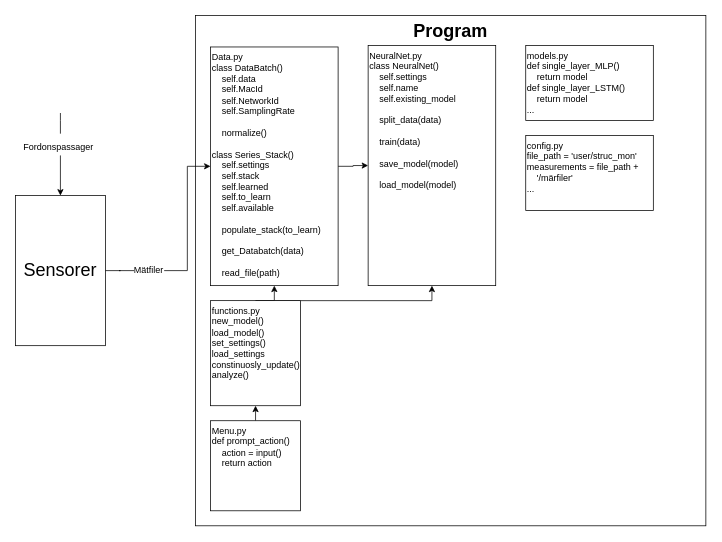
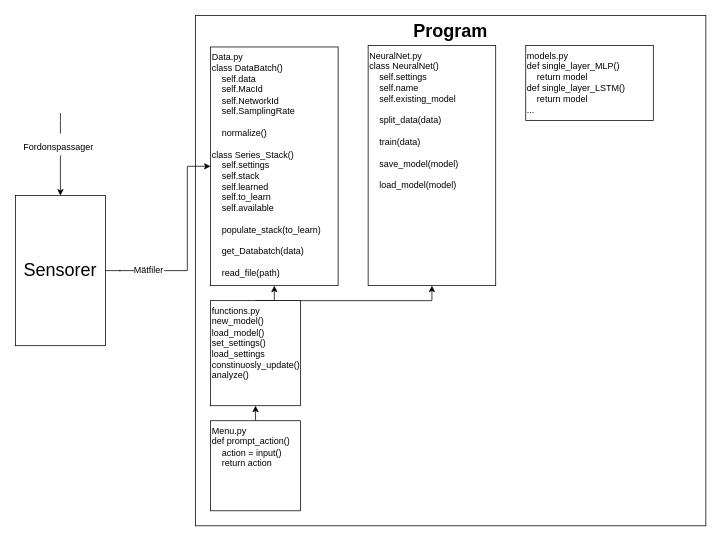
  <mxCell id="0" />
  <mxCell id="1" parent="0" />
  <mxCell id="2" value="Program" style="rounded=0;whiteSpace=wrap;html=1;verticalAlign=top;fontSize=24;fontStyle=1" vertex="1" parent="1"><mxGeometry x="260" y="20" width="680" height="680" as="geometry" /></mxCell>
  <mxCell id="3" value="Sensorer" style="rounded=0;whiteSpace=wrap;html=1;fontSize=24;" vertex="1" parent="1"><mxGeometry x="20" y="260" width="120" height="200" as="geometry" /></mxCell>
  <mxCell id="4" style="edgeStyle=orthogonalEdgeStyle;rounded=0;orthogonalLoop=1;jettySize=auto;html=1;entryX=0.5;entryY=0;entryDx=0;entryDy=0;fontSize=24;" edge="1" parent="1" source="6" target="3"><mxGeometry relative="1" as="geometry"><Array as="points"><mxPoint x="80" y="160" /><mxPoint x="80" y="160" /></Array></mxGeometry></mxCell>
  <mxCell id="5" value="&lt;font&gt;&lt;font style=&quot;font-size: 12px&quot;&gt;Fordonspassager&lt;/font&gt;&lt;br&gt;&lt;/font&gt;" style="edgeLabel;html=1;align=center;verticalAlign=middle;resizable=0;points=[];fontSize=24;" vertex="1" connectable="0" parent="4"><mxGeometry x="-0.256" y="-4" relative="1" as="geometry"><mxPoint as="offset" /></mxGeometry></mxCell>
  <mxCell id="6" value="" style="shape=image;imageAspect=0;aspect=fixed;verticalLabelPosition=bottom;verticalAlign=top;fontSize=24;image=https://www.mitti.se/_internal/cimg!0/dzyfbg5iqgwy4n2qbdqmdj723bzd70o.jpeg;" vertex="1" parent="1"><mxGeometry x="20" y="20" width="198.24" height="130" as="geometry" /></mxCell>
  <mxCell id="7" style="edgeStyle=orthogonalEdgeStyle;rounded=0;orthogonalLoop=1;jettySize=auto;html=1;entryX=0;entryY=0.5;entryDx=0;entryDy=0;endArrow=classic;endFill=1;fontSize=12;" edge="1" parent="1" source="8" target="11"><mxGeometry relative="1" as="geometry" /></mxCell>
  <mxCell id="8" value="Mätfiler" style="text;html=1;strokeColor=none;fillColor=none;align=center;verticalAlign=middle;whiteSpace=wrap;rounded=0;fontSize=12;" vertex="1" parent="1"><mxGeometry x="178.24" y="350" width="40" height="20" as="geometry" /></mxCell>
  <mxCell id="9" style="edgeStyle=orthogonalEdgeStyle;rounded=0;orthogonalLoop=1;jettySize=auto;html=1;entryX=0;entryY=0.5;entryDx=0;entryDy=0;fontSize=12;endArrow=none;endFill=0;" edge="1" parent="1" source="3" target="8"><mxGeometry relative="1" as="geometry"><mxPoint x="140" y="360" as="sourcePoint" /><mxPoint x="260" y="360" as="targetPoint" /></mxGeometry></mxCell>
- <mxCell id="10" style="edgeStyle=orthogonalEdgeStyle;rounded=0;orthogonalLoop=1;jettySize=auto;html=1;entryX=0;entryY=0.5;entryDx=0;entryDy=0;endArrow=classic;endFill=1;fontSize=12;" edge="1" parent="1" source="11" target="12"><mxGeometry relative="1" as="geometry" /></mxCell>
  <mxCell id="11" value="Data.py&lt;br&gt;class DataBatch()&lt;br&gt;&amp;nbsp; &amp;nbsp; self.data&lt;br&gt;&lt;div&gt;&amp;nbsp; &amp;nbsp; self.MacId&lt;/div&gt;&lt;div&gt;&amp;nbsp; &amp;nbsp; self.NetworkId&lt;/div&gt;&lt;div&gt;&amp;nbsp; &amp;nbsp; self.SamplingRate&lt;/div&gt;&lt;div&gt;&lt;br&gt;&lt;/div&gt;&lt;div&gt;&amp;nbsp; &amp;nbsp; normalize()&lt;/div&gt;&lt;div&gt;&lt;br&gt;&lt;/div&gt;class Series_Stack()&lt;br&gt;&amp;nbsp; &amp;nbsp; self.settings&lt;br&gt;&amp;nbsp; &amp;nbsp; self.stack&lt;br&gt;&amp;nbsp; &amp;nbsp; self.learned&lt;br&gt;&amp;nbsp; &amp;nbsp; self.to_learn&lt;br&gt;&amp;nbsp; &amp;nbsp; self.available&lt;br&gt;&lt;br&gt;&amp;nbsp; &amp;nbsp; populate_stack(to_learn)&lt;br&gt;&lt;br&gt;&amp;nbsp; &amp;nbsp; get_Databatch(data)&lt;br&gt;&lt;br&gt;&amp;nbsp; &amp;nbsp; read_file(path)" style="rounded=0;whiteSpace=wrap;html=1;fontSize=12;align=left;verticalAlign=top;" vertex="1" parent="1"><mxGeometry x="280" y="62" width="170" height="318" as="geometry" /></mxCell>
  <mxCell id="12" value="NeuralNet.py&lt;br&gt;class NeuralNet()&lt;br&gt;&amp;nbsp; &amp;nbsp; self.settings&lt;br&gt;&amp;nbsp; &amp;nbsp; self.name&lt;br&gt;&amp;nbsp; &amp;nbsp; self.existing_model&lt;br&gt;&lt;br&gt;&amp;nbsp; &amp;nbsp; split_data(data)&lt;br&gt;&lt;br&gt;&amp;nbsp; &amp;nbsp; train(data)&lt;br&gt;&lt;br&gt;&amp;nbsp; &amp;nbsp; save_model(model)&lt;br&gt;&lt;br&gt;&amp;nbsp; &amp;nbsp; load_model(model)" style="rounded=0;whiteSpace=wrap;html=1;fontSize=12;align=left;verticalAlign=top;" vertex="1" parent="1"><mxGeometry x="490" y="60" width="170" height="320" as="geometry" /></mxCell>
  <mxCell id="13" value="models.py&lt;br&gt;def single_layer_MLP()&lt;br&gt;&amp;nbsp; &amp;nbsp; return model&lt;br&gt;def single_layer_LSTM()&lt;br&gt;&amp;nbsp; &amp;nbsp; return model&lt;br&gt;..." style="rounded=0;whiteSpace=wrap;html=1;fontSize=12;align=left;verticalAlign=top;" vertex="1" parent="1"><mxGeometry x="700" y="60" width="170" height="100" as="geometry" /></mxCell>
- <mxCell id="14" value="config.py&lt;br&gt;file_path = 'user/struc_mon'&lt;br&gt;measurements = file_path +&amp;nbsp;&lt;br&gt;&amp;nbsp; &amp;nbsp; '/märfiler'&lt;br&gt;...&lt;br&gt;" style="rounded=0;whiteSpace=wrap;html=1;fontSize=12;verticalAlign=top;align=left;" vertex="1" parent="1"><mxGeometry x="700" y="180" width="170" height="100" as="geometry" /></mxCell>
  <mxCell id="15" style="edgeStyle=orthogonalEdgeStyle;rounded=0;orthogonalLoop=1;jettySize=auto;html=1;exitX=0.5;exitY=0;exitDx=0;exitDy=0;entryX=0.5;entryY=1;entryDx=0;entryDy=0;endArrow=classic;endFill=1;fontSize=12;" edge="1" parent="1" source="16" target="19"><mxGeometry relative="1" as="geometry" /></mxCell>
  <mxCell id="16" value="Menu.py&lt;br&gt;def prompt_action()&lt;br&gt;&amp;nbsp; &amp;nbsp; action = input()&lt;br&gt;&amp;nbsp; &amp;nbsp; return action" style="rounded=0;whiteSpace=wrap;html=1;fontSize=12;align=left;verticalAlign=top;" vertex="1" parent="1"><mxGeometry x="280" y="560" width="120" height="120" as="geometry" /></mxCell>
  <mxCell id="17" style="edgeStyle=orthogonalEdgeStyle;rounded=0;orthogonalLoop=1;jettySize=auto;html=1;exitX=0.5;exitY=0;exitDx=0;exitDy=0;entryX=0.5;entryY=1;entryDx=0;entryDy=0;endArrow=classic;endFill=1;fontSize=12;" edge="1" parent="1" source="19" target="11"><mxGeometry relative="1" as="geometry" /></mxCell>
  <mxCell id="18" style="edgeStyle=orthogonalEdgeStyle;rounded=0;orthogonalLoop=1;jettySize=auto;html=1;exitX=0.5;exitY=0;exitDx=0;exitDy=0;entryX=0.5;entryY=1;entryDx=0;entryDy=0;endArrow=classic;endFill=1;fontSize=12;" edge="1" parent="1" source="19" target="12"><mxGeometry relative="1" as="geometry"><Array as="points"><mxPoint x="575" y="400" /></Array></mxGeometry></mxCell>
  <mxCell id="19" value="functions.py&lt;br&gt;new_model()&lt;br&gt;load_model()&lt;br&gt;set_settings()&lt;br&gt;load_settings&lt;br&gt;constinuosly_update()&lt;br&gt;analyze()" style="rounded=0;whiteSpace=wrap;html=1;fontSize=12;align=left;verticalAlign=top;" vertex="1" parent="1"><mxGeometry x="280" y="400" width="120" height="140" as="geometry" /></mxCell>
